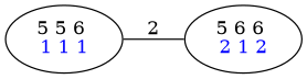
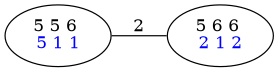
  graph {
    rankdir=LR
-   n1 [label=<5 5 6 <BR/> <FONT COLOR="BLUE">1 1 1 </FONT>>]
+   n1 [label=<5 5 6 <BR/> <FONT COLOR="BLUE">5 1 1 </FONT>>]
    n2 [label=<5 6 6 <BR/> <FONT COLOR="BLUE">2 1 2 </FONT>>]
    n1 -- n2 [label=2]
  }
